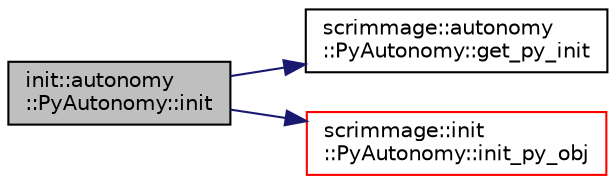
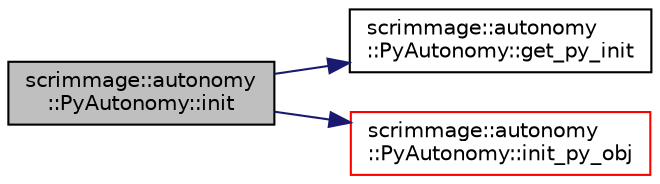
  digraph {
    rankdir=LR
    node [color=black fillcolor=white fontname=Helvetica fontsize=10 shape=record style=filled]
    edge [color=midnightblue fontname=Helvetica fontsize=10 labelfontname=Helvetica labelfontsize=10 style=solid]
-   n1 [fillcolor=grey75 fontcolor=black height=0.2 label="init::autonomy\l::PyAutonomy::init" width=0.4]
+   n1 [fillcolor=grey75 fontcolor=black height=0.2 label="scrimmage::autonomy\l::PyAutonomy::init" width=0.4]
    n2 [height=0.2 label="scrimmage::autonomy\l::PyAutonomy::get_py_init" width=0.4]
-   n3 [color=red height=0.2 label="scrimmage::init\l::PyAutonomy::init_py_obj" width=0.4]
+   n3 [color=red height=0.2 label="scrimmage::autonomy\l::PyAutonomy::init_py_obj" width=0.4]
    n1 -> n2
    n1 -> n3
  }
